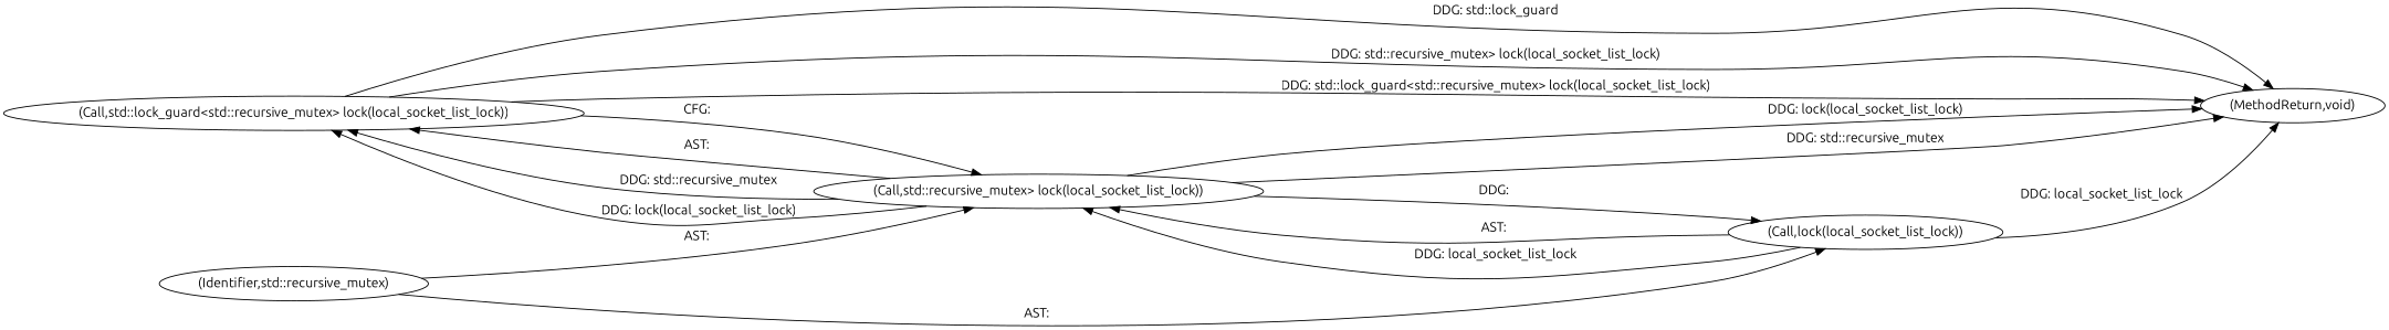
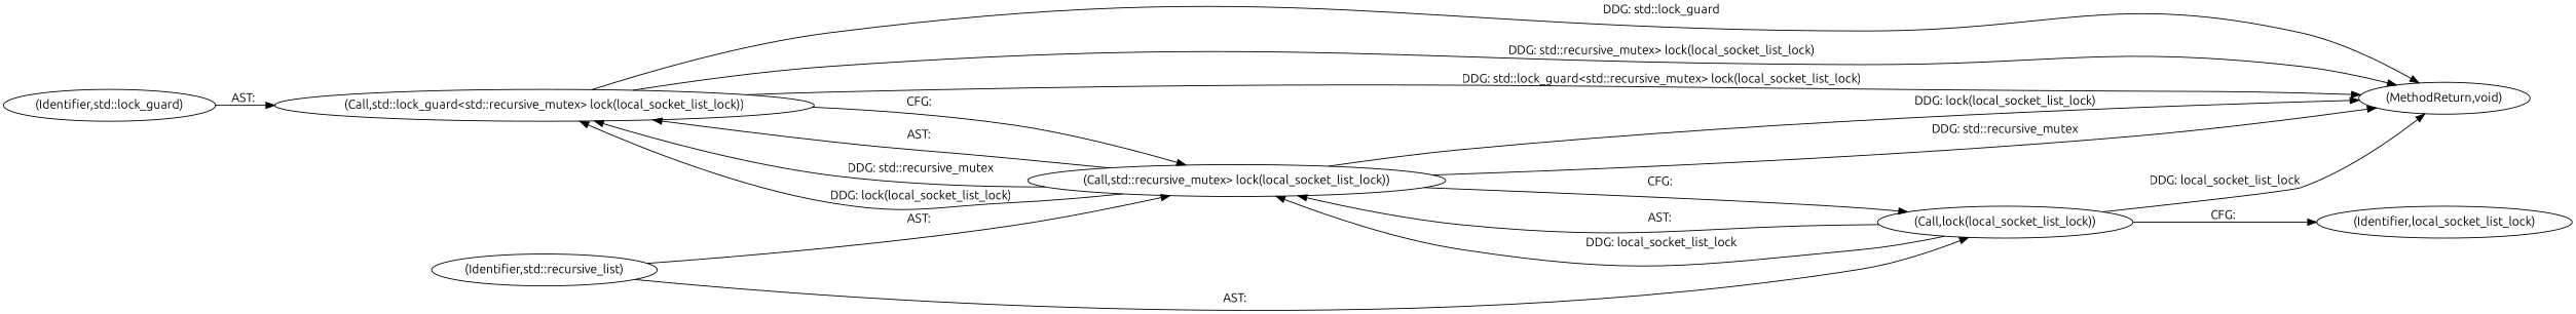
  digraph {
    fontname=Ubuntu
    rankdir=LR
    node [fontname=Ubuntu]
    edge [fontname=Ubuntu]
    n1 [label="(Call,std::lock_guard<std::recursive_mutex> lock(local_socket_list_lock))"]
    n2 [label="(Call,std::recursive_mutex> lock(local_socket_list_lock))"]
    n3 [label="(MethodReturn,void)"]
    n4 [label="(Call,lock(local_socket_list_lock))"]
-   n7 [label="(Identifier,std::recursive_mutex)"]
+   n5 [label="(Identifier,local_socket_list_lock)"]
+   n6 [label="(Identifier,std::lock_guard)"]
+   n7 [label="(Identifier,std::recursive_list)"]
    n1 -> n2 [label="CFG: "]
    n1 -> n3 [label="DDG: std::lock_guard"]
    n1 -> n3 [label="DDG: std::recursive_mutex> lock(local_socket_list_lock)"]
    n1 -> n3 [label="DDG: std::lock_guard<std::recursive_mutex> lock(local_socket_list_lock)"]
    n2 -> n1 [label="AST: "]
    n2 -> n1 [label="DDG: std::recursive_mutex"]
    n2 -> n1 [label="DDG: lock(local_socket_list_lock)"]
    n2 -> n3 [label="DDG: lock(local_socket_list_lock)"]
    n2 -> n3 [label="DDG: std::recursive_mutex"]
-   n2 -> n4 [label="DDG: "]
+   n2 -> n4 [label="CFG: "]
    n4 -> n2 [label="AST: "]
    n4 -> n2 [label="DDG: local_socket_list_lock"]
    n4 -> n3 [label="DDG: local_socket_list_lock"]
+   n4 -> n5 [label="CFG: "]
+   n6 -> n1 [label="AST: "]
    n7 -> n2 [label="AST: "]
    n7 -> n4 [label="AST: "]
  }
